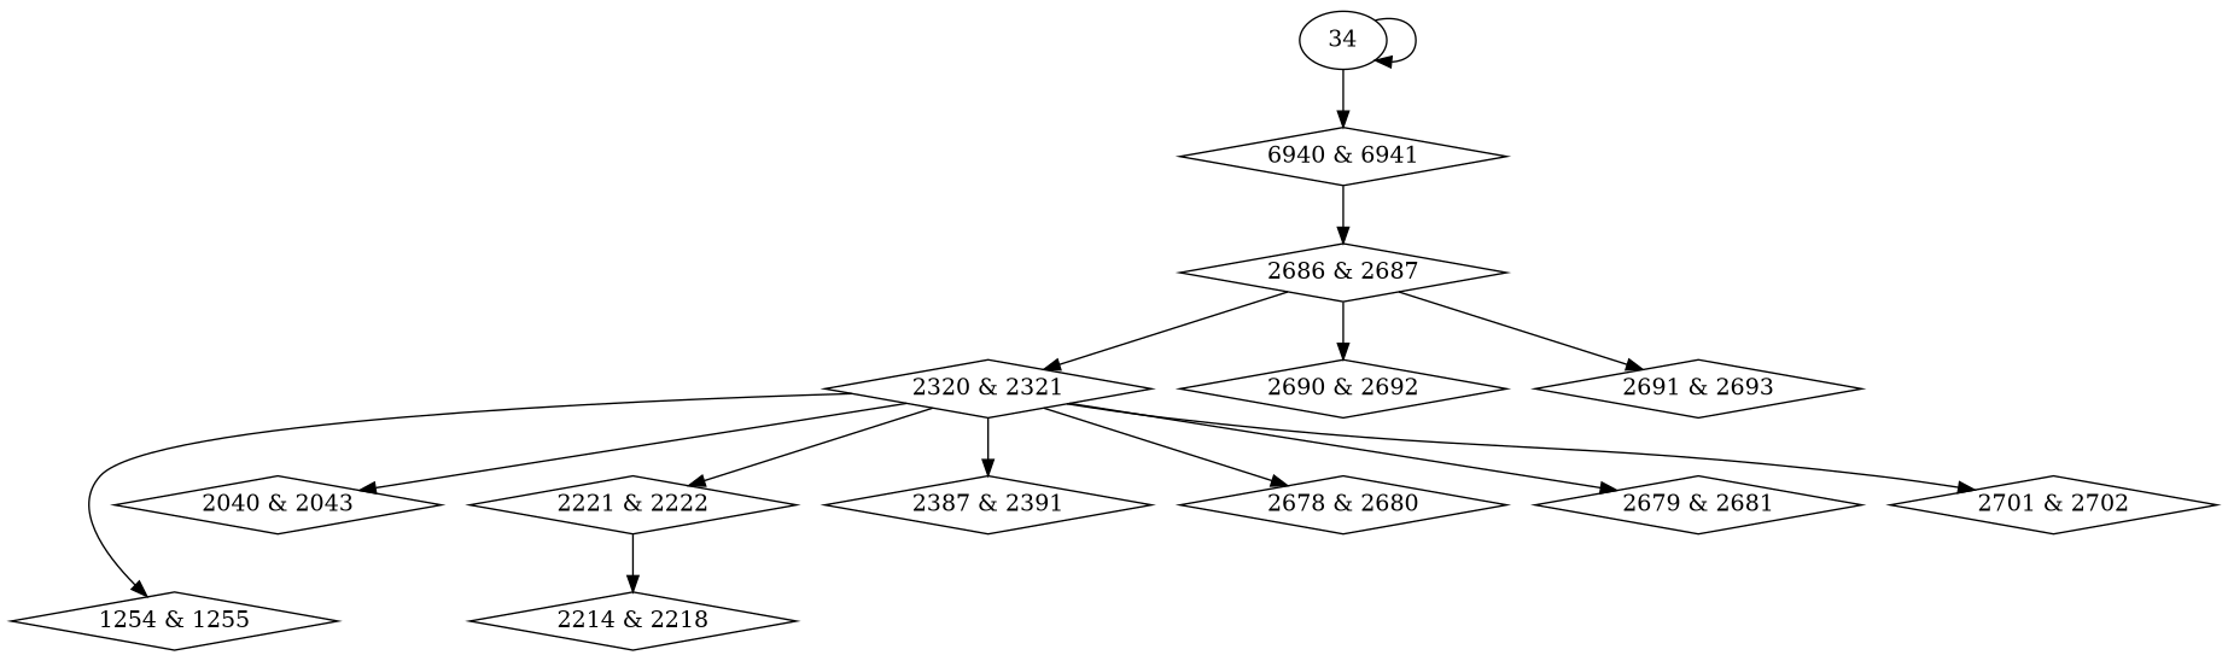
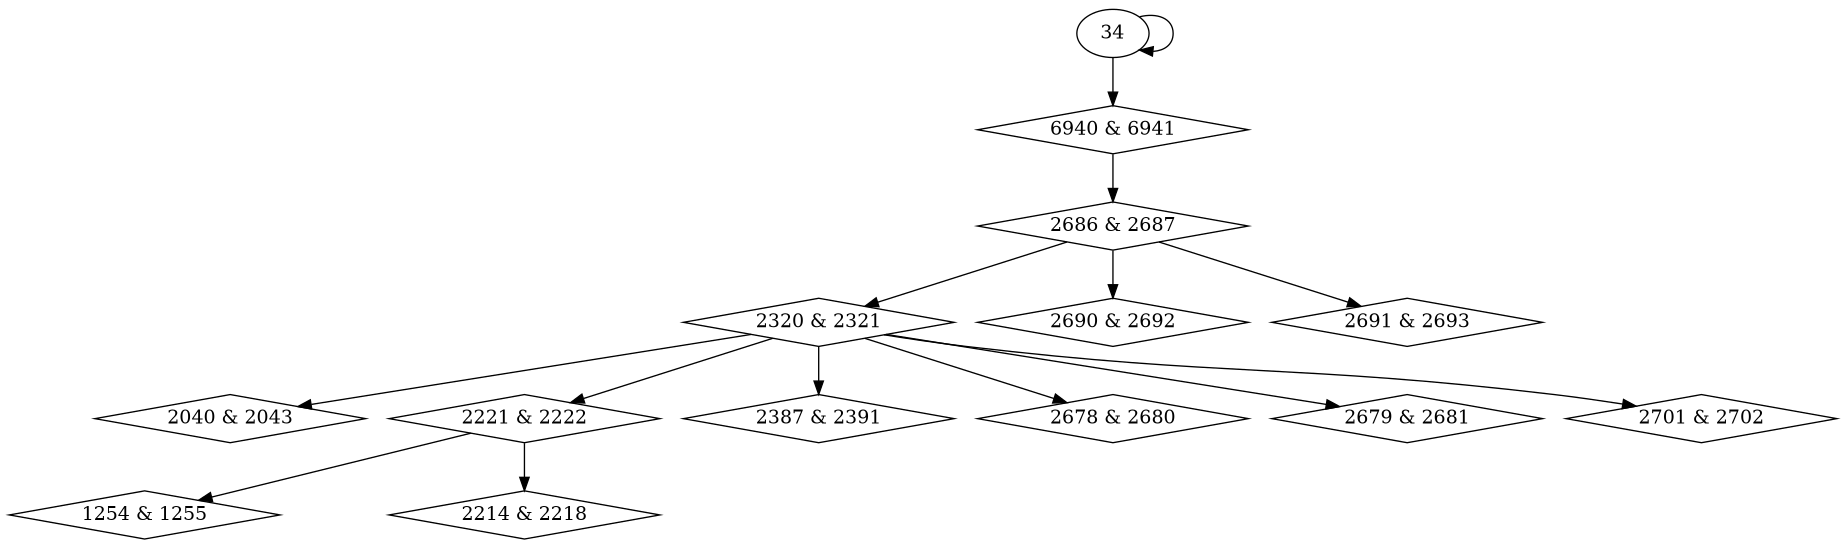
  digraph {
    node [shape=diamond]
    n1 [label="1254 & 1255"]
    n2 [label="2040 & 2043"]
    n3 [label="2214 & 2218"]
    n4 [label="2221 & 2222"]
    n5 [label="2320 & 2321"]
    n6 [label="2387 & 2391"]
    n7 [label="2678 & 2680"]
    n8 [label="2679 & 2681"]
    n9 [label="2701 & 2702"]
    n10 [label="2686 & 2687"]
    n11 [label="2690 & 2692"]
    n12 [label="2691 & 2693"]
    n13 [label="6940 & 6941"]
    n14 [label=34 shape=""]
    n4 -> n3
-   n5 -> n1
+   n4 -> n1
    n5 -> n2
    n5 -> n4
    n5 -> n6
    n5 -> n7
    n5 -> n8
    n5 -> n9
    n10 -> n5
    n10 -> n11
    n10 -> n12
    n13 -> n10
    n14 -> n13
    n14 -> n14
  }
